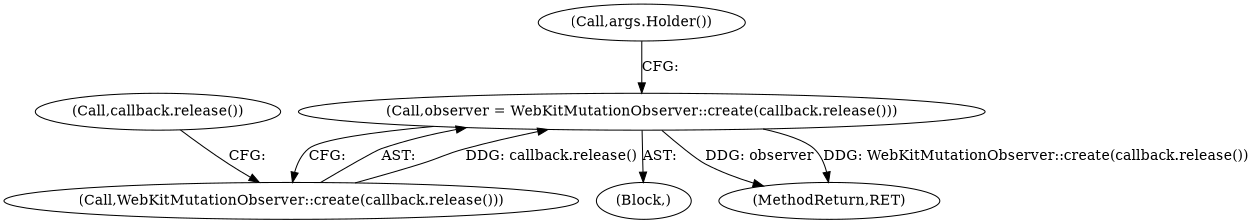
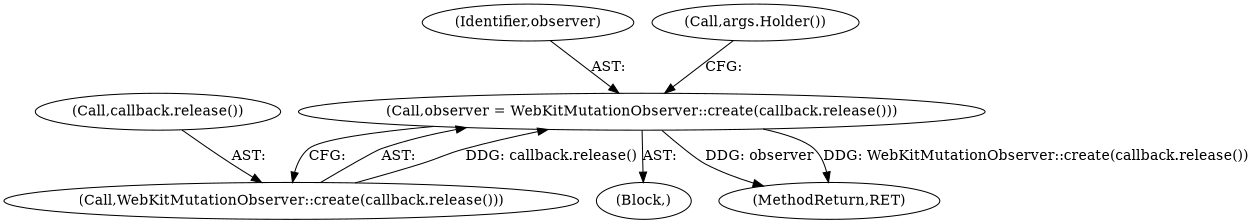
  digraph {
    n1 [label="(Call,observer = WebKitMutationObserver::create(callback.release()))"]
    n2 [label="(Call,WebKitMutationObserver::create(callback.release()))"]
    n3 [label="(Block,)"]
    n4 [label="(MethodReturn,RET)"]
    n5 [label="(Call,callback.release())"]
+   n6 [label="(Identifier,observer)"]
    n7 [label="(Call,args.Holder())"]
    n1 -> n2 [label="CFG: "]
    n1 -> n3 [label="AST: "]
    n1 -> n4 [label="DDG: observer"]
    n1 -> n4 [label="DDG: WebKitMutationObserver::create(callback.release())"]
    n2 -> n1 [label="AST: "]
    n2 -> n1 [label="DDG: callback.release()"]
-   n5 -> n2 [label="CFG: "]
+   n5 -> n2 [label="AST: "]
+   n6 -> n1 [label="AST: "]
    n7 -> n1 [label="CFG: "]
  }
